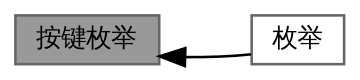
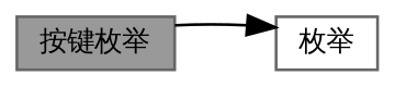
  digraph {
    rankdir=LR
    fontname="EB Garamond"
    node [fontname="EB Garamond" fontsize=10 shape=box style=filled]
    n1 [color=gray40 fillcolor=grey60 fontcolor=black height=0.2 label="按键枚举" width=0.4]
    n2 [color=grey40 fillcolor=white height=0.2 label="枚举" width=0.4]
-   n1 -> n2 [dir=back fontname="EB Garamond" fontsize=10 labelfontname=Helvetica labelfontsize=10 shape=plaintext style=solid]
+   n2 -> n1 [dir=back fontname="EB Garamond" fontsize=10 labelfontname=Helvetica labelfontsize=10 shape=plaintext style=solid]
  }
